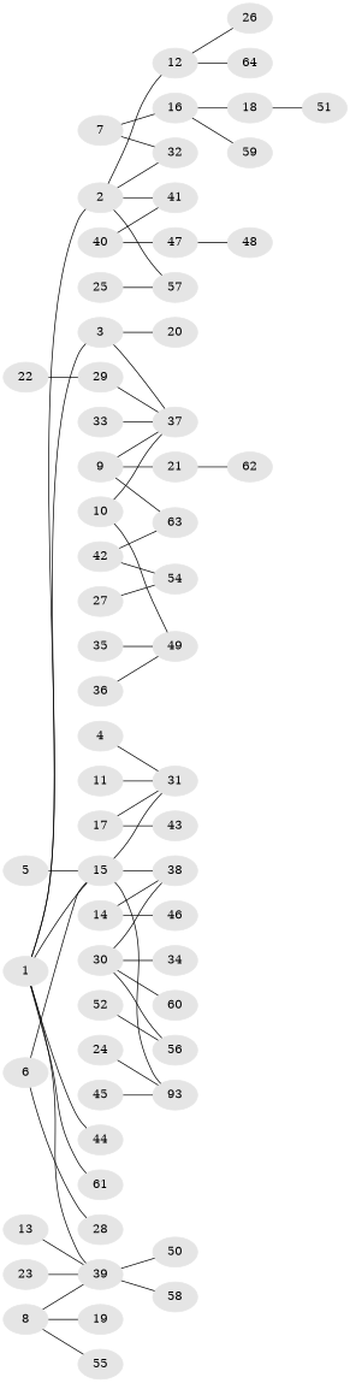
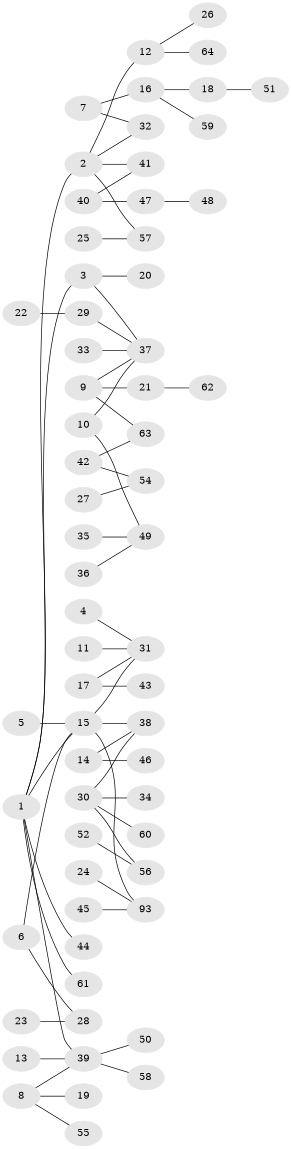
  graph {
    rankdir=LR
    node [color=gray90 style=filled]
    edge [weight=1.0]
    1
    2
    3
    15
    39
    44
    61
    12
    32
    41
    57
    20
    37
    31
    38
    n16 [label=93]
    50
    58
    26
    64
    4
    5
    6
    28
    7
    16
    18
    59
    8
    19
    55
    9
    21
    63
    62
    10
    49
    11
    13
    14
    46
    51
    17
    43
    22
    29
    23
    24
    25
    27
    54
    30
    34
    56
    60
    33
    35
    36
    40
    47
    48
    42
    45
    52
    1 -- 2
    1 -- 3
    1 -- 15
    1 -- 39
    1 -- 44
    1 -- 61
    2 -- 12
    2 -- 32
    2 -- 41
    2 -- 57
    3 -- 20
    3 -- 37
    15 -- 31
    15 -- 38
    15 -- n16
    39 -- 50
    39 -- 58
    12 -- 26
    12 -- 64
    4 -- 31
    5 -- 15
    6 -- 15
    6 -- 28
    7 -- 32
    7 -- 16
    16 -- 18
    16 -- 59
    18 -- 51
    8 -- 39
    8 -- 19
    8 -- 55
    9 -- 37
    9 -- 21
    9 -- 63
    21 -- 62
    10 -- 37
    10 -- 49
    11 -- 31
    13 -- 39
    14 -- 38
    14 -- 46
    17 -- 31
    17 -- 43
    22 -- 29
    29 -- 37
-   23 -- 39
+   23 -- 28
    24 -- n16
    25 -- 57
    27 -- 54
    30 -- 38
    30 -- 34
    30 -- 56
    30 -- 60
    33 -- 37
    35 -- 49
    36 -- 49
    40 -- 41
    40 -- 47
    47 -- 48
    42 -- 63
    42 -- 54
    45 -- n16
    52 -- 56
  }
